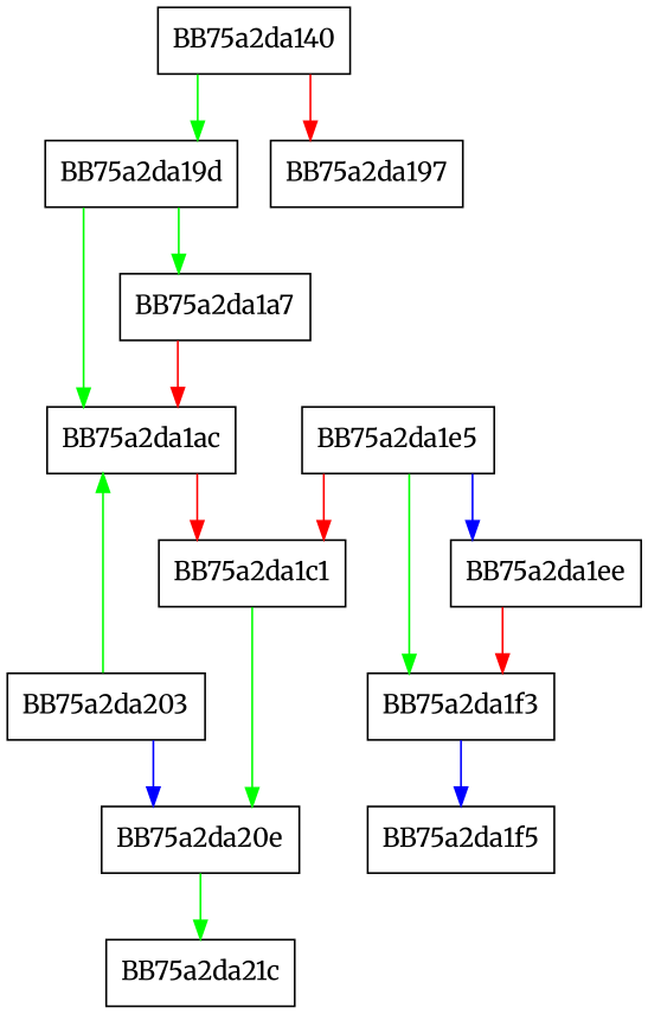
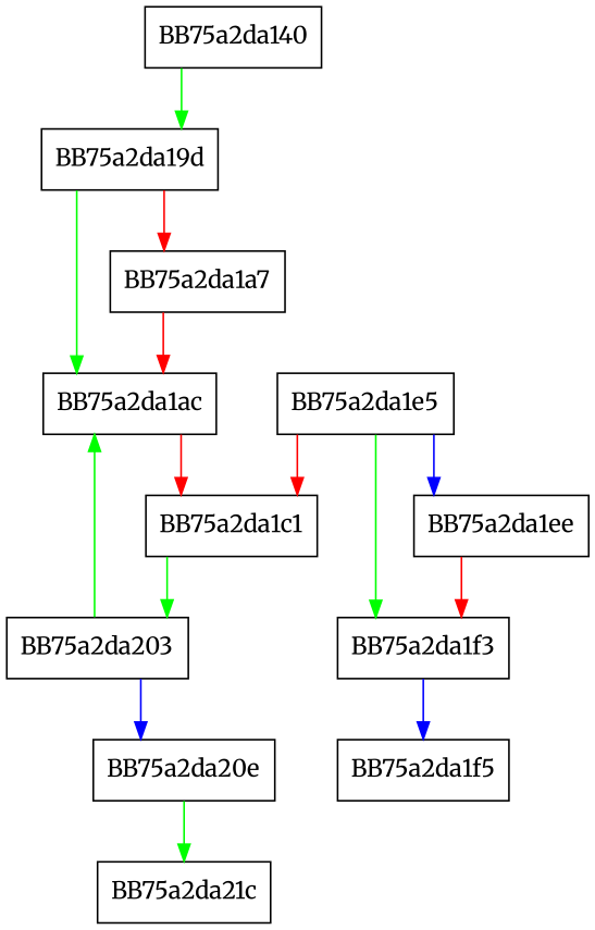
  digraph {
    fontname=Merriweather
    splines=ortho
    node [fontname=Merriweather shape=box]
    edge [color=green fontname=Merriweather]
    BB75a2da140
    BB75a2da19d
-   BB75a2da197
    BB75a2da1ac
    BB75a2da1a7
    BB75a2da1c1
    BB75a2da203
    BB75a2da20e
    BB75a2da21c
    BB75a2da1e5
    BB75a2da1f3
    BB75a2da1ee
    BB75a2da1f5
    BB75a2da140 -> BB75a2da19d
-   BB75a2da140 -> BB75a2da197 [color=red]
    BB75a2da19d -> BB75a2da1ac
-   BB75a2da19d -> BB75a2da1a7
+   BB75a2da19d -> BB75a2da1a7 [color=red]
    BB75a2da1ac -> BB75a2da1c1 [color=red]
    BB75a2da1a7 -> BB75a2da1ac [color=red]
-   BB75a2da1c1 -> BB75a2da20e
+   BB75a2da1c1 -> BB75a2da203
    BB75a2da203 -> BB75a2da1ac
    BB75a2da203 -> BB75a2da20e [color=blue]
    BB75a2da20e -> BB75a2da21c
    BB75a2da1e5 -> BB75a2da1c1 [color=red]
    BB75a2da1e5 -> BB75a2da1f3
    BB75a2da1e5 -> BB75a2da1ee [color=blue]
    BB75a2da1f3 -> BB75a2da1f5 [color=blue]
    BB75a2da1ee -> BB75a2da1f3 [color=red]
  }
